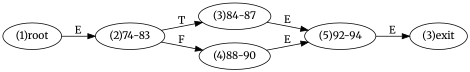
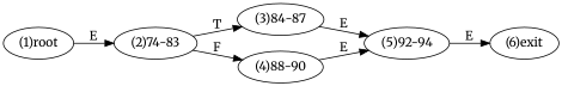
  digraph {
    fontname=Merriweather
    rankdir=LR
    node [fontname=Merriweather]
    edge [fontname=Merriweather]
    n1 [label="(1)root"]
    n2 [label="(2)74-83"]
    n3 [label="(3)84-87"]
    n4 [label="(4)88-90"]
    n5 [label="(5)92-94"]
-   n6 [label="(3)exit"]
+   n6 [label="(6)exit"]
    n1 -> n2 [label=E]
    n2 -> n3 [label=T]
    n2 -> n4 [label=F]
    n3 -> n5 [label=E]
    n4 -> n5 [label=E]
    n5 -> n6 [label=E]
  }
